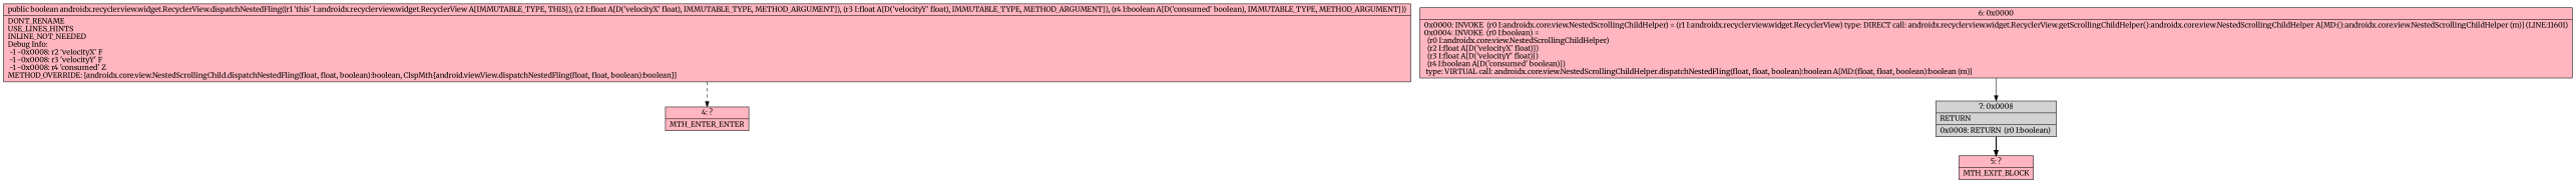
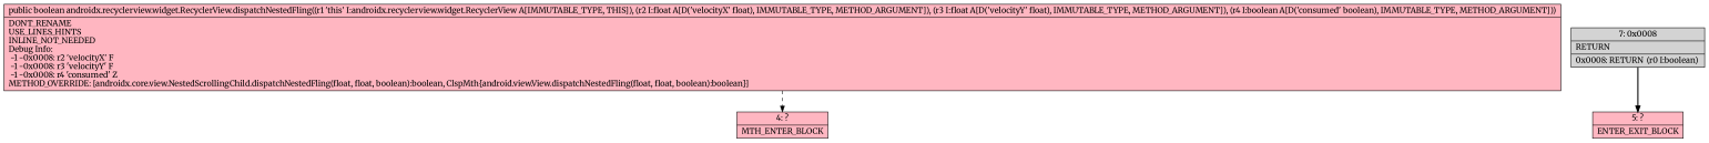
  digraph {
    fontname=Merriweather
    node [fillcolor=lightpink fontname=Merriweather shape=record style=filled]
    edge [fontname=Merriweather]
-   n1 [label="{4\:\ ?|MTH_ENTER_ENTER\l}"]
-   n2 [label="{6\:\ 0x0000|0x0000: INVOKE  (r0 I:androidx.core.view.NestedScrollingChildHelper) = (r1 I:androidx.recyclerview.widget.RecyclerView) type: DIRECT call: androidx.recyclerview.widget.RecyclerView.getScrollingChildHelper():androidx.core.view.NestedScrollingChildHelper A[MD:():androidx.core.view.NestedScrollingChildHelper (m)] (LINE:11601)\l0x0004: INVOKE  (r0 I:boolean) = \l  (r0 I:androidx.core.view.NestedScrollingChildHelper)\l  (r2 I:float A[D('velocityX' float)])\l  (r3 I:float A[D('velocityY' float)])\l  (r4 I:boolean A[D('consumed' boolean)])\l type: VIRTUAL call: androidx.core.view.NestedScrollingChildHelper.dispatchNestedFling(float, float, boolean):boolean A[MD:(float, float, boolean):boolean (m)]\l}"]
+   n1 [label="{4\:\ ?|MTH_ENTER_BLOCK\l}"]
    n3 [fillcolor=lightgrey label="{7\:\ 0x0008|RETURN\l|0x0008: RETURN  (r0 I:boolean) \l}"]
-   n4 [label="{5\:\ ?|MTH_EXIT_BLOCK\l}"]
+   n4 [label="{5\:\ ?|ENTER_EXIT_BLOCK\l}"]
    n5 [label="{public boolean androidx.recyclerview.widget.RecyclerView.dispatchNestedFling((r1 'this' I:androidx.recyclerview.widget.RecyclerView A[IMMUTABLE_TYPE, THIS]), (r2 I:float A[D('velocityX' float), IMMUTABLE_TYPE, METHOD_ARGUMENT]), (r3 I:float A[D('velocityY' float), IMMUTABLE_TYPE, METHOD_ARGUMENT]), (r4 I:boolean A[D('consumed' boolean), IMMUTABLE_TYPE, METHOD_ARGUMENT]))  | DONT_RENAME\lUSE_LINES_HINTS\lINLINE_NOT_NEEDED\lDebug Info:\l  \-1 \-0x0008: r2 'velocityX' F\l  \-1 \-0x0008: r3 'velocityY' F\l  \-1 \-0x0008: r4 'consumed' Z\lMETHOD_OVERRIDE: [androidx.core.view.NestedScrollingChild.dispatchNestedFling(float, float, boolean):boolean, ClspMth\{android.view.View.dispatchNestedFling(float, float, boolean):boolean\}]\l}"]
-   n2 -> n3 [style=solid]
    n3 -> n4 [style=bold]
    n5 -> n1 [style=dashed]
  }
